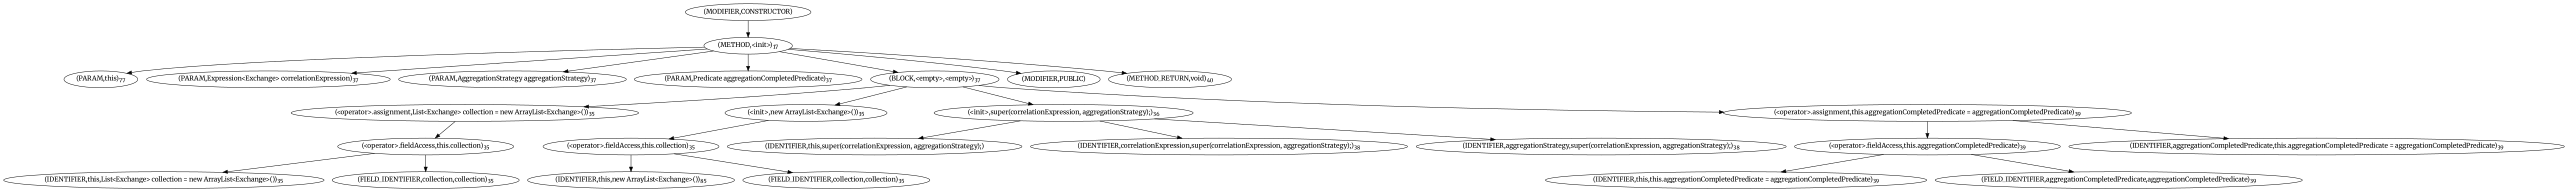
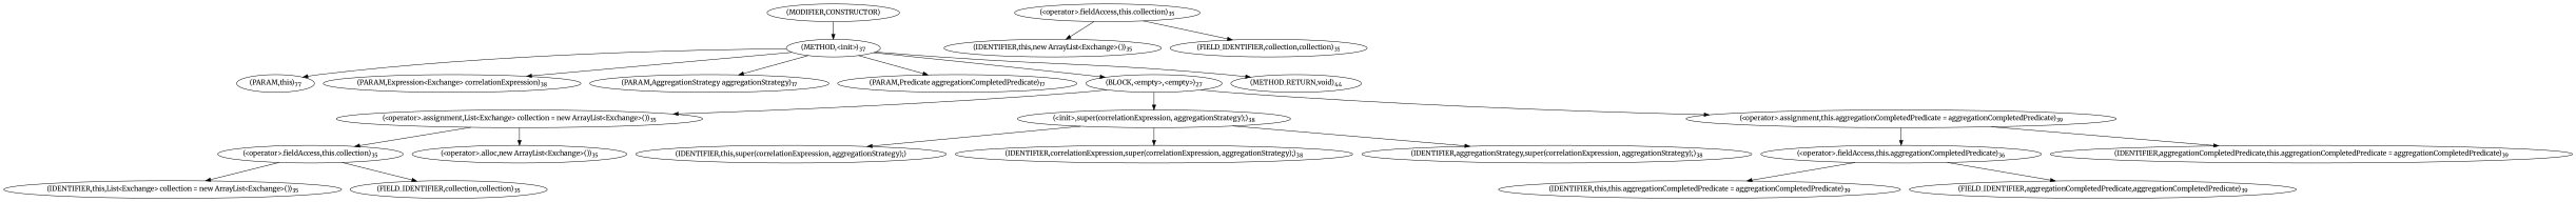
  digraph {
    fontname=Merriweather
    node [fontname=Merriweather]
    edge [fontname=Merriweather]
-   n1 [label=<(METHOD,&lt;init&gt;)<SUB>17</SUB>>]
+   n1 [label=<(METHOD,&lt;init&gt;)<SUB>37</SUB>>]
    n2 [label=<(PARAM,this)<SUB>77</SUB>>]
-   n3 [label=<(PARAM,Expression&lt;Exchange&gt; correlationExpression)<SUB>37</SUB>>]
-   n4 [label=<(PARAM,AggregationStrategy aggregationStrategy)<SUB>37</SUB>>]
-   n5 [label=<(PARAM,Predicate aggregationCompletedPredicate)<SUB>37</SUB>>]
-   n6 [label=<(BLOCK,&lt;empty&gt;,&lt;empty&gt;)<SUB>37</SUB>>]
-   n7 [label=<(MODIFIER,PUBLIC)>]
-   n8 [label=<(METHOD_RETURN,void)<SUB>40</SUB>>]
+   n3 [label=<(PARAM,Expression&lt;Exchange&gt; correlationExpression)<SUB>38</SUB>>]
+   n4 [label=<(PARAM,AggregationStrategy aggregationStrategy)<SUB>17</SUB>>]
+   n5 [label=<(PARAM,Predicate aggregationCompletedPredicate)<SUB>17</SUB>>]
+   n6 [label=<(BLOCK,&lt;empty&gt;,&lt;empty&gt;)<SUB>27</SUB>>]
+   n8 [label=<(METHOD_RETURN,void)<SUB>44</SUB>>]
    n9 [label=<(&lt;operator&gt;.assignment,List&lt;Exchange&gt; collection = new ArrayList&lt;Exchange&gt;())<SUB>35</SUB>>]
-   n10 [label=<(&lt;init&gt;,new ArrayList&lt;Exchange&gt;())<SUB>35</SUB>>]
-   n11 [label=<(&lt;init&gt;,super(correlationExpression, aggregationStrategy);)<SUB>36</SUB>>]
+   n11 [label=<(&lt;init&gt;,super(correlationExpression, aggregationStrategy);)<SUB>38</SUB>>]
    n12 [label=<(&lt;operator&gt;.assignment,this.aggregationCompletedPredicate = aggregationCompletedPredicate)<SUB>39</SUB>>]
    n13 [label=<(MODIFIER,CONSTRUCTOR)>]
    n14 [label=<(&lt;operator&gt;.fieldAccess,this.collection)<SUB>35</SUB>>]
+   n15 [label=<(&lt;operator&gt;.alloc,new ArrayList&lt;Exchange&gt;())<SUB>35</SUB>>]
    n16 [label=<(&lt;operator&gt;.fieldAccess,this.collection)<SUB>35</SUB>>]
    n17 [label=<(IDENTIFIER,this,super(correlationExpression, aggregationStrategy);)>]
    n18 [label=<(IDENTIFIER,correlationExpression,super(correlationExpression, aggregationStrategy);)<SUB>38</SUB>>]
    n19 [label=<(IDENTIFIER,aggregationStrategy,super(correlationExpression, aggregationStrategy);)<SUB>38</SUB>>]
-   n20 [label=<(&lt;operator&gt;.fieldAccess,this.aggregationCompletedPredicate)<SUB>39</SUB>>]
+   n20 [label=<(&lt;operator&gt;.fieldAccess,this.aggregationCompletedPredicate)<SUB>36</SUB>>]
    n21 [label=<(IDENTIFIER,aggregationCompletedPredicate,this.aggregationCompletedPredicate = aggregationCompletedPredicate)<SUB>39</SUB>>]
    n22 [label=<(IDENTIFIER,this,List&lt;Exchange&gt; collection = new ArrayList&lt;Exchange&gt;())<SUB>35</SUB>>]
    n23 [label=<(FIELD_IDENTIFIER,collection,collection)<SUB>35</SUB>>]
-   n24 [label=<(IDENTIFIER,this,new ArrayList&lt;Exchange&gt;())<SUB>85</SUB>>]
+   n24 [label=<(IDENTIFIER,this,new ArrayList&lt;Exchange&gt;())<SUB>35</SUB>>]
    n25 [label=<(FIELD_IDENTIFIER,collection,collection)<SUB>35</SUB>>]
    n26 [label=<(IDENTIFIER,this,this.aggregationCompletedPredicate = aggregationCompletedPredicate)<SUB>39</SUB>>]
    n27 [label=<(FIELD_IDENTIFIER,aggregationCompletedPredicate,aggregationCompletedPredicate)<SUB>39</SUB>>]
    n1 -> n2
    n1 -> n3
    n1 -> n4
    n1 -> n5
    n1 -> n6
-   n1 -> n7
    n1 -> n8
    n6 -> n9
-   n6 -> n10
    n6 -> n11
    n6 -> n12
    n9 -> n14
-   n10 -> n16
+   n9 -> n15
    n11 -> n17
    n11 -> n18
    n11 -> n19
    n12 -> n20
    n12 -> n21
    n13 -> n1
    n14 -> n22
    n14 -> n23
    n16 -> n24
    n16 -> n25
    n20 -> n26
    n20 -> n27
  }
